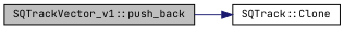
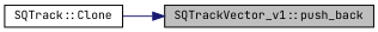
  digraph {
    rankdir=LR
    fontname="JetBrains Mono"
    node [color=black fontname="JetBrains Mono" fontsize=10 shape=record]
    n1 [fillcolor=grey75 fontcolor=black height=0.2 label="SQTrackVector_v1::push_back" style=filled width=0.4]
    n2 [height=0.2 label="SQTrack::Clone" width=0.4]
-   n1 -> n2 [color=midnightblue fontname="JetBrains Mono" fontsize=10 labelfontname=FreeSans labelfontsize=10 style=solid]
+   n2 -> n1 [color=midnightblue fontname="JetBrains Mono" fontsize=10 labelfontname=FreeSans labelfontsize=10 style=solid]
  }
